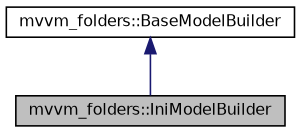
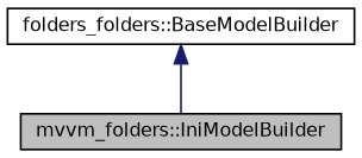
  digraph {
    node [color=black fontname=Helvetica fontsize=10 shape=record style=filled]
    n1 [fillcolor=grey75 fontcolor=black height=0.2 label="mvvm_folders::IniModelBuilder" width=0.4]
-   n2 [fillcolor=white height=0.2 label="mvvm_folders::BaseModelBuilder" width=0.4]
+   n2 [fillcolor=white height=0.2 label="folders_folders::BaseModelBuilder" width=0.4]
    n2 -> n1 [color=midnightblue dir=back fontname=Helvetica fontsize=10 labelfontname=Helvetica labelfontsize=10 style=solid]
  }
